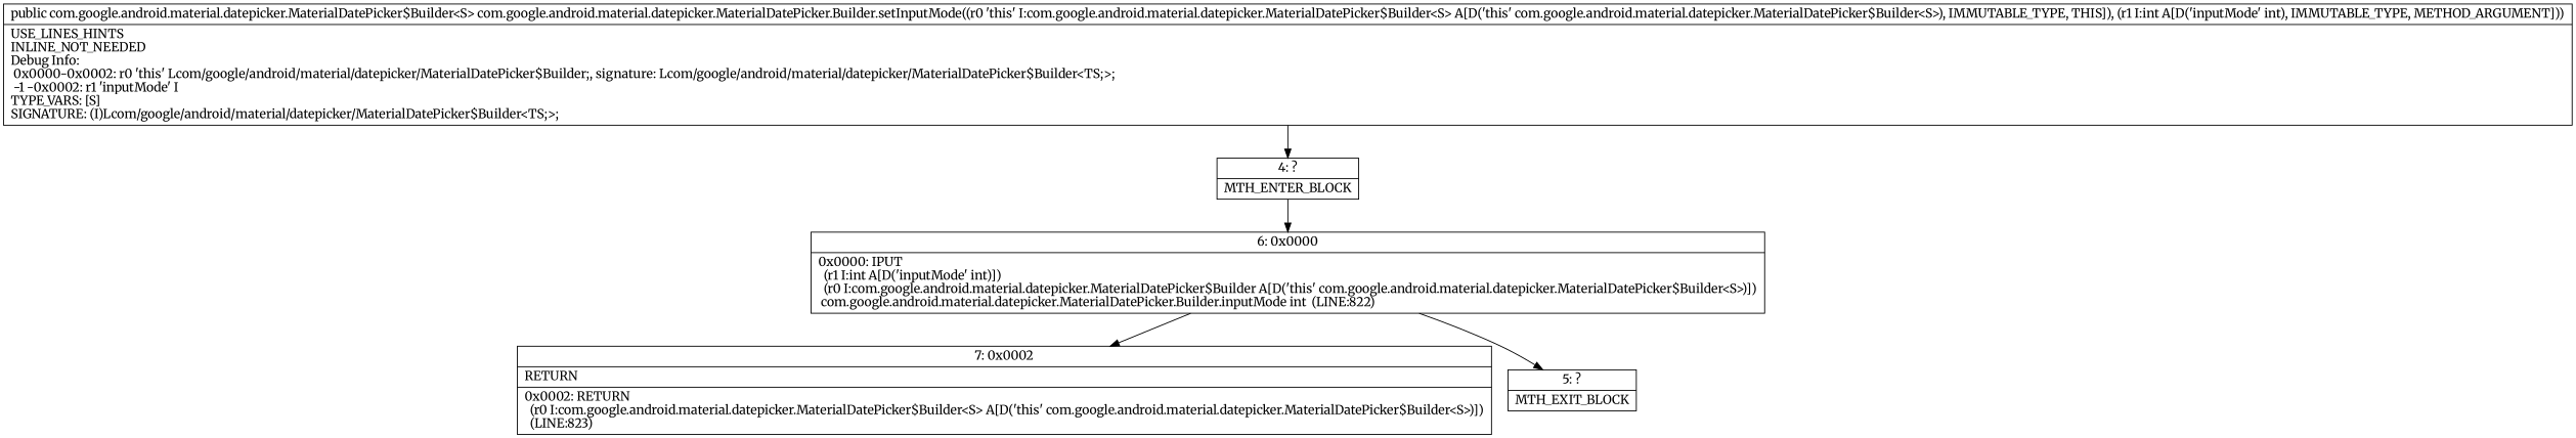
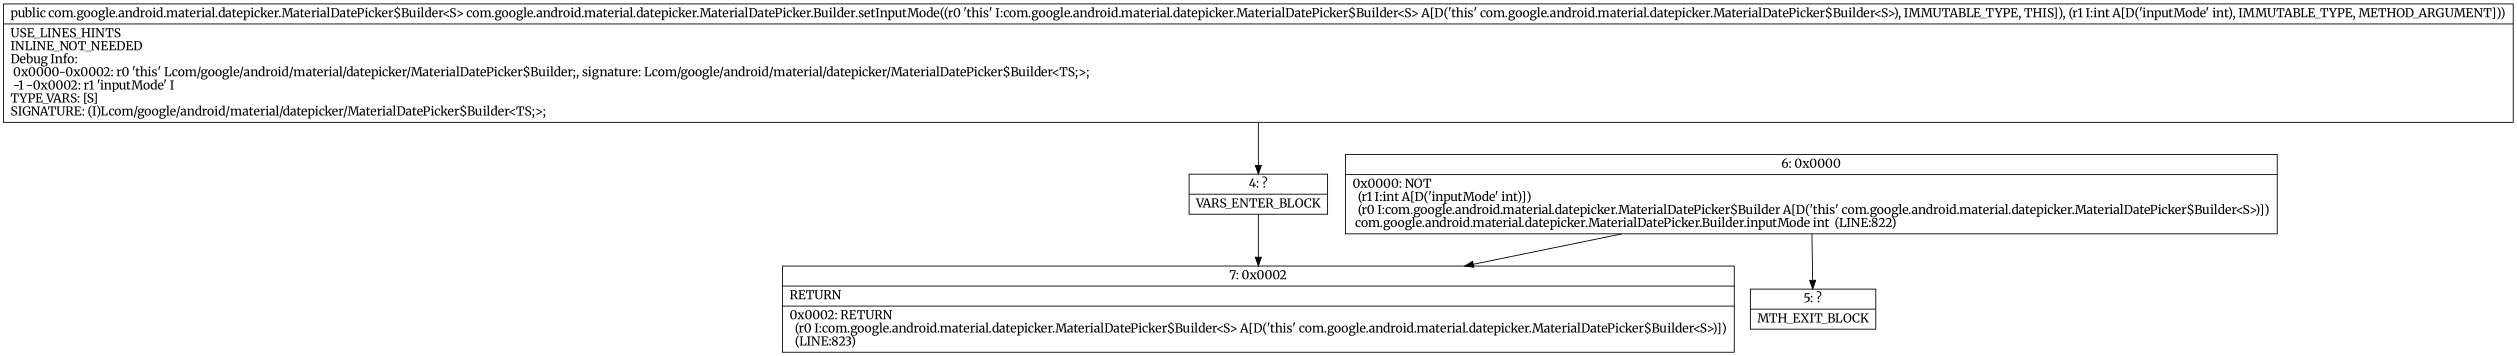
  digraph {
    fontname=Merriweather
    node [fontname=Merriweather shape=record]
    edge [fontname=Merriweather]
-   n1 [label="{4\:\ ?|MTH_ENTER_BLOCK\l}"]
-   n2 [label="{6\:\ 0x0000|0x0000: IPUT  \l  (r1 I:int A[D('inputMode' int)])\l  (r0 I:com.google.android.material.datepicker.MaterialDatePicker$Builder A[D('this' com.google.android.material.datepicker.MaterialDatePicker$Builder\<S\>)])\l com.google.android.material.datepicker.MaterialDatePicker.Builder.inputMode int  (LINE:822)\l}"]
+   n1 [label="{4\:\ ?|VARS_ENTER_BLOCK\l}"]
+   n2 [label="{6\:\ 0x0000|0x0000: NOT  \l  (r1 I:int A[D('inputMode' int)])\l  (r0 I:com.google.android.material.datepicker.MaterialDatePicker$Builder A[D('this' com.google.android.material.datepicker.MaterialDatePicker$Builder\<S\>)])\l com.google.android.material.datepicker.MaterialDatePicker.Builder.inputMode int  (LINE:822)\l}"]
    n3 [label="{7\:\ 0x0002|RETURN\l|0x0002: RETURN  \l  (r0 I:com.google.android.material.datepicker.MaterialDatePicker$Builder\<S\> A[D('this' com.google.android.material.datepicker.MaterialDatePicker$Builder\<S\>)])\l  (LINE:823)\l}"]
    n4 [label="{5\:\ ?|MTH_EXIT_BLOCK\l}"]
    n5 [label="{public com.google.android.material.datepicker.MaterialDatePicker$Builder\<S\> com.google.android.material.datepicker.MaterialDatePicker.Builder.setInputMode((r0 'this' I:com.google.android.material.datepicker.MaterialDatePicker$Builder\<S\> A[D('this' com.google.android.material.datepicker.MaterialDatePicker$Builder\<S\>), IMMUTABLE_TYPE, THIS]), (r1 I:int A[D('inputMode' int), IMMUTABLE_TYPE, METHOD_ARGUMENT]))  | USE_LINES_HINTS\lINLINE_NOT_NEEDED\lDebug Info:\l  0x0000\-0x0002: r0 'this' Lcom\/google\/android\/material\/datepicker\/MaterialDatePicker$Builder;, signature: Lcom\/google\/android\/material\/datepicker\/MaterialDatePicker$Builder\<TS;\>;\l  \-1 \-0x0002: r1 'inputMode' I\lTYPE_VARS: [S]\lSIGNATURE: (I)Lcom\/google\/android\/material\/datepicker\/MaterialDatePicker$Builder\<TS;\>;\l}"]
-   n1 -> n2
+   n1 -> n3
    n2 -> n3
    n2 -> n4
    n5 -> n1
  }
